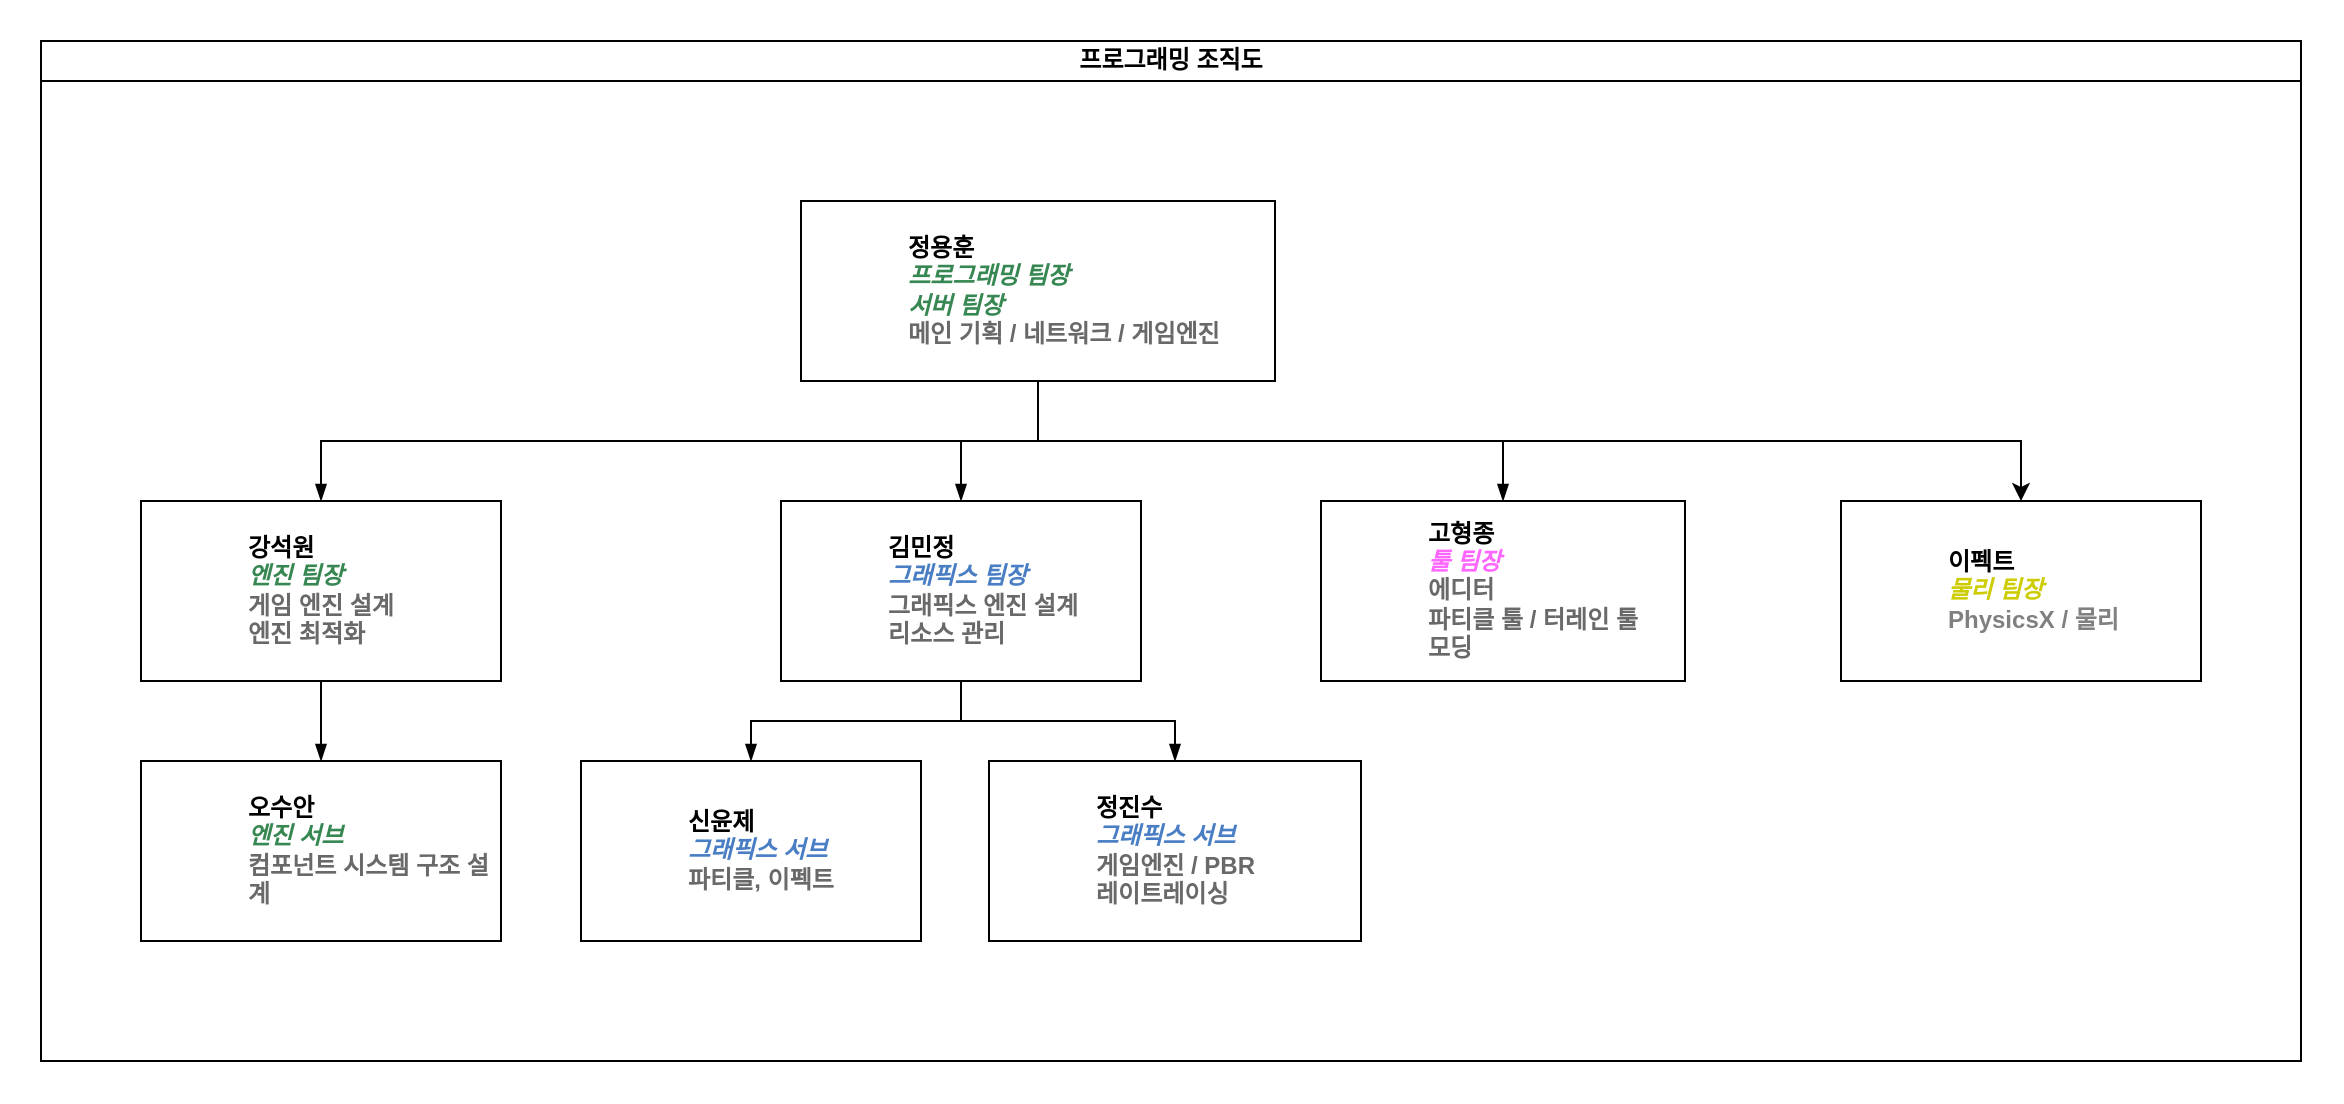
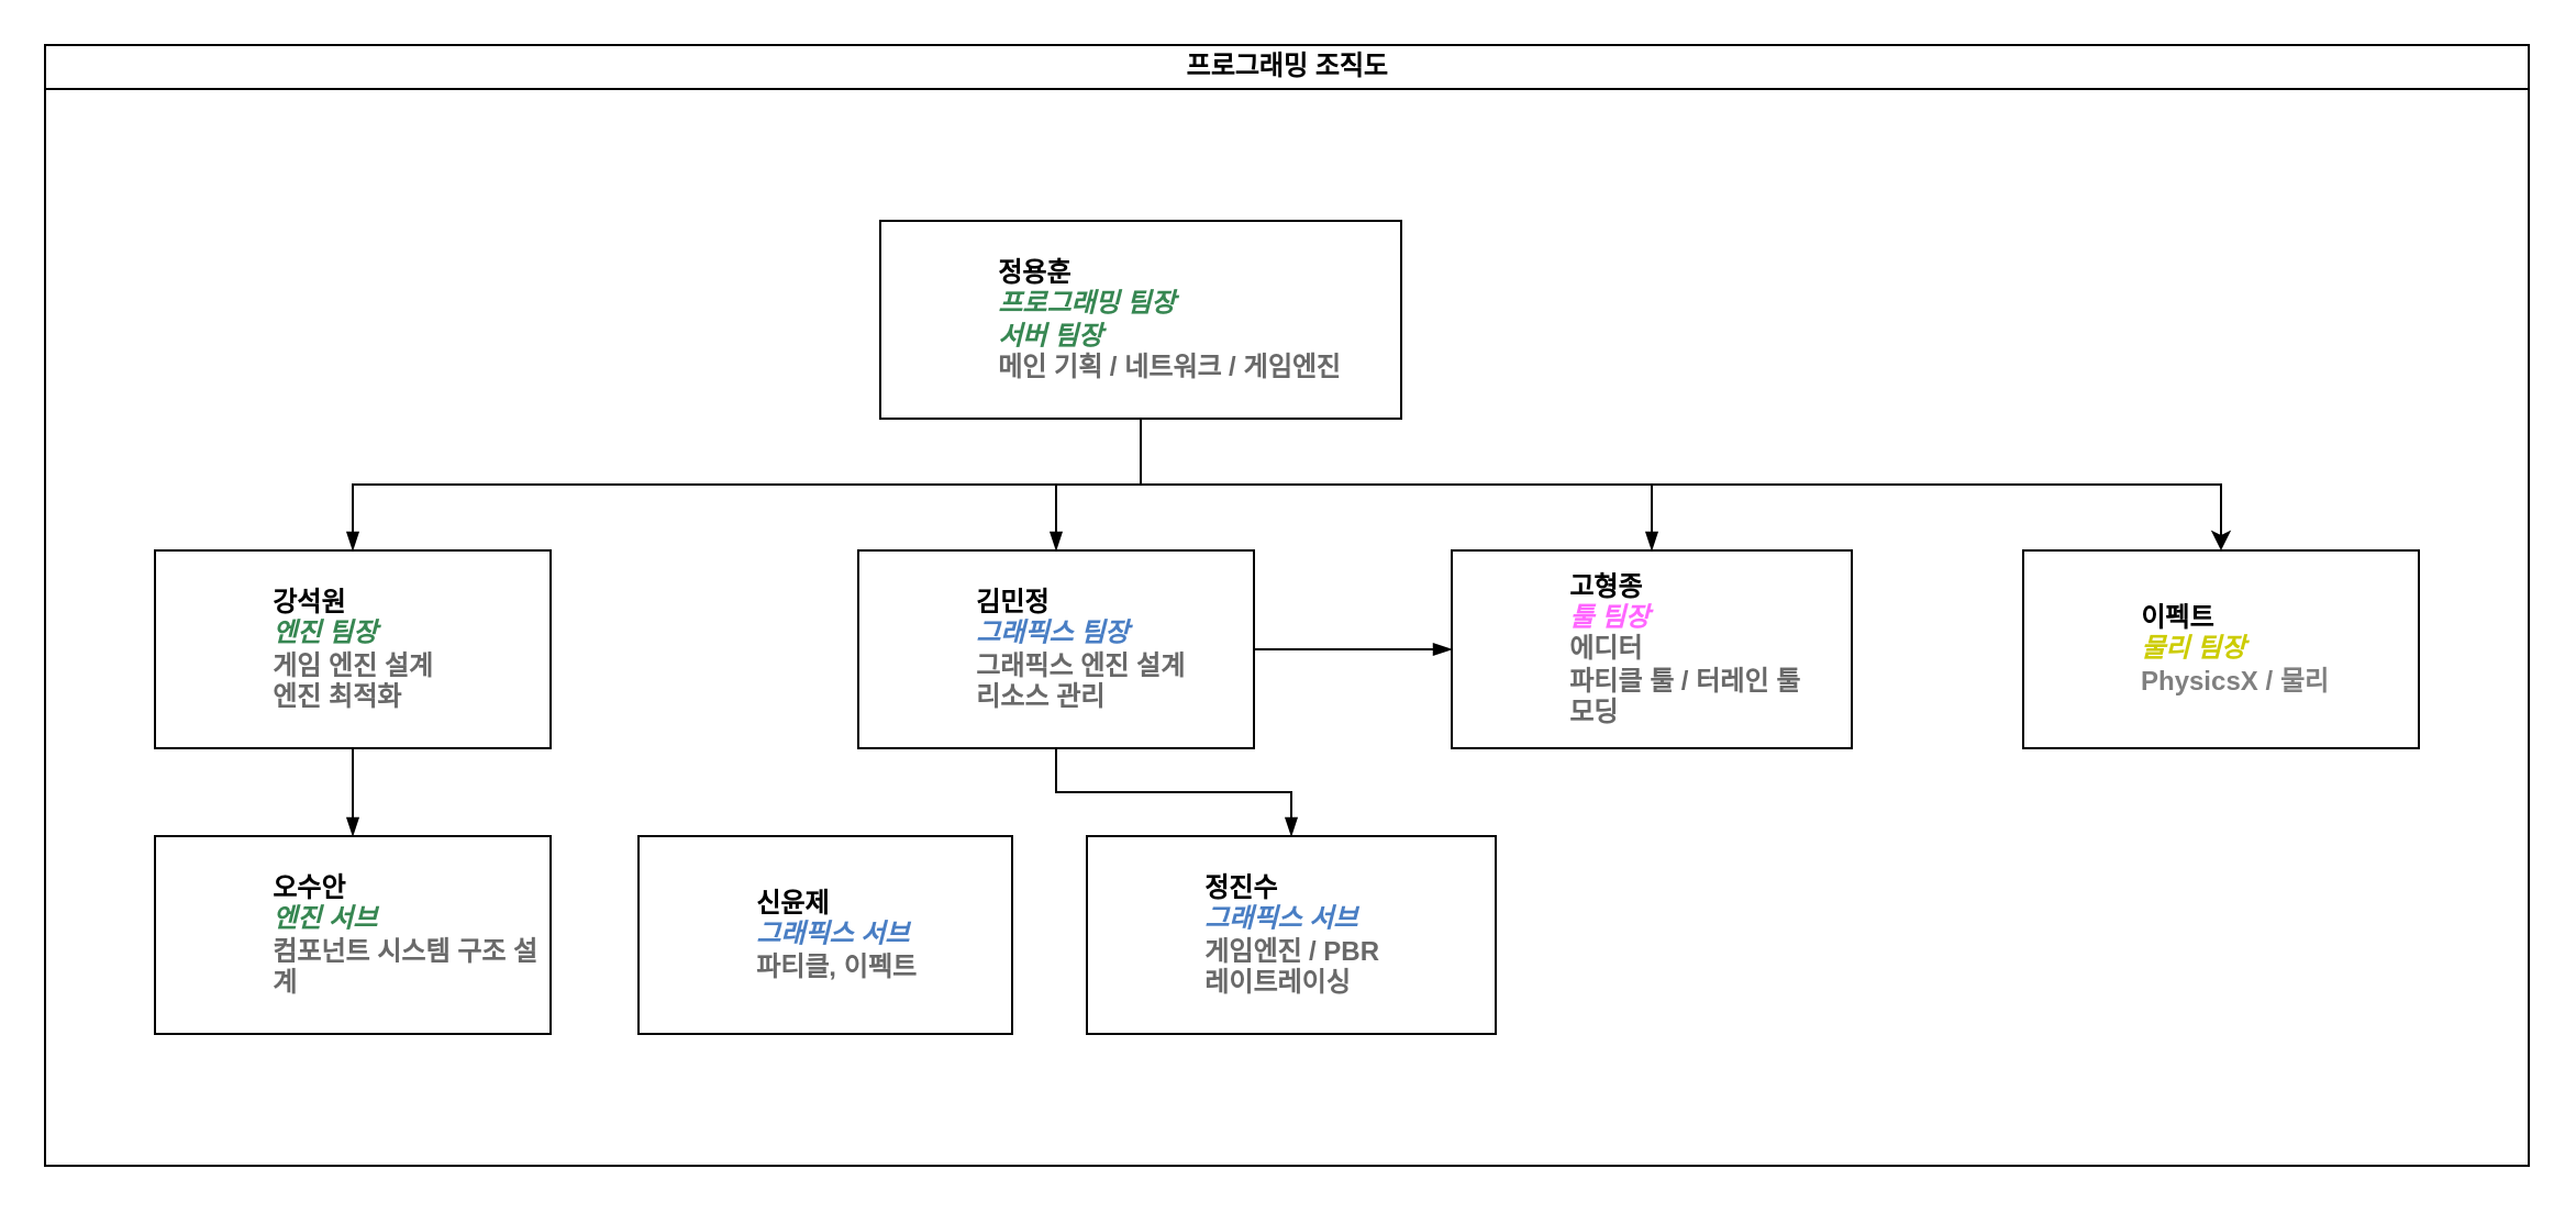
  <mxCell id="0" />
  <mxCell id="1" parent="0" />
  <mxCell id="2" value="프로그래밍 조직도" style="swimlane;html=1;startSize=20;horizontal=1;containerType=tree;glass=0;" parent="1" vertex="1"><mxGeometry x="20" y="20" width="1130" height="510" as="geometry" /></mxCell>
  <mxCell id="3" value="정용훈&lt;br&gt;&lt;font color=&quot;#378752&quot;&gt;&lt;i style=&quot;&quot;&gt;프로그래밍 팀장&lt;/i&gt;&lt;br&gt;&lt;i style=&quot;&quot;&gt;서버 팀장&lt;/i&gt;&lt;/font&gt;&lt;br&gt;&lt;font color=&quot;#696969&quot;&gt;메인 기획 / 네트워크 / 게임엔진&lt;/font&gt;" style="label;image=https://cdn3.iconfinder.com/data/icons/user-avatars-1/512/users-3-128.png;whiteSpace=wrap;html=1;rounded=0;glass=0;treeMoving=1;treeFolding=1;" parent="2" vertex="1"><mxGeometry x="380" y="80" width="237" height="90" as="geometry" /></mxCell>
  <mxCell id="4" value="" style="endArrow=blockThin;endFill=1;fontSize=11;edgeStyle=elbowEdgeStyle;elbow=vertical;rounded=0;" parent="2" source="3" target="5" edge="1"><mxGeometry relative="1" as="geometry" /></mxCell>
  <mxCell id="5" value="강석원&lt;br&gt;&lt;font style=&quot;font-style: italic;&quot; color=&quot;#378752&quot;&gt;엔진 팀장&lt;/font&gt;&lt;br&gt;&lt;font style=&quot;&quot; color=&quot;#696969&quot;&gt;게임 엔진 설계&lt;br&gt;엔진 최적화&lt;/font&gt;" style="label;image=https://cdn3.iconfinder.com/data/icons/user-avatars-1/512/users-10-3-128.png;whiteSpace=wrap;html=1;rounded=0;glass=0;treeFolding=1;treeMoving=1;" parent="2" vertex="1"><mxGeometry x="50" y="230" width="180" height="90" as="geometry" /></mxCell>
  <mxCell id="6" value="" style="endArrow=blockThin;endFill=1;fontSize=11;edgeStyle=elbowEdgeStyle;elbow=vertical;rounded=0;" parent="2" source="3" target="7" edge="1"><mxGeometry relative="1" as="geometry" /></mxCell>
  <mxCell id="7" value="김민정&lt;br&gt;&lt;font color=&quot;#497ec4&quot; style=&quot;font-style: italic;&quot;&gt;그래픽스 팀장&lt;/font&gt;&lt;br&gt;&lt;font style=&quot;&quot; color=&quot;#696969&quot;&gt;그래픽스 엔진 설계&lt;br&gt;리소스 관리&lt;/font&gt;" style="label;image=https://cdn3.iconfinder.com/data/icons/user-avatars-1/512/users-9-2-128.png;whiteSpace=wrap;html=1;rounded=0;glass=0;treeFolding=1;treeMoving=1;" parent="2" vertex="1"><mxGeometry x="370" y="230" width="180" height="90" as="geometry" /></mxCell>
  <mxCell id="8" value="" style="endArrow=blockThin;endFill=1;fontSize=11;edgeStyle=elbowEdgeStyle;elbow=vertical;rounded=0;" parent="2" source="3" target="9" edge="1"><mxGeometry relative="1" as="geometry" /></mxCell>
  <mxCell id="9" value="고형종&lt;br&gt;&lt;font color=&quot;#ff66ff&quot; style=&quot;font-style: italic;&quot;&gt;툴 팀장&lt;/font&gt;&lt;br&gt;&lt;font style=&quot;&quot; color=&quot;#696969&quot;&gt;에디터&lt;br&gt;파티클 툴 / 터레인 툴&lt;br&gt;모딩&lt;/font&gt;" style="label;image=https://cdn3.iconfinder.com/data/icons/user-avatars-1/512/users-2-128.png;whiteSpace=wrap;html=1;rounded=0;glass=0;" parent="2" vertex="1"><mxGeometry x="640" y="230" width="182" height="90" as="geometry" /></mxCell>
  <mxCell id="10" value="" style="endArrow=blockThin;endFill=1;fontSize=11;edgeStyle=elbowEdgeStyle;elbow=vertical;rounded=0;" edge="1" target="11" source="5" parent="2"><mxGeometry relative="1" as="geometry"><mxPoint x="457" y="230" as="sourcePoint" /></mxGeometry></mxCell>
  <mxCell id="11" value="오수안&lt;br&gt;&lt;font style=&quot;font-style: italic;&quot; color=&quot;#378752&quot;&gt;엔진 서브&lt;/font&gt;&lt;br&gt;&lt;font style=&quot;&quot; color=&quot;#696969&quot;&gt;컴포넌트 시스템 구조 설계&lt;/font&gt;" style="label;image=https://cdn3.iconfinder.com/data/icons/user-avatars-1/512/users-10-3-128.png;whiteSpace=wrap;html=1;rounded=0;glass=0;treeFolding=1;treeMoving=1;" vertex="1" parent="2"><mxGeometry x="50" y="360" width="180" height="90" as="geometry" /></mxCell>
  <mxCell id="12" value="" style="endArrow=blockThin;endFill=1;fontSize=11;edgeStyle=elbowEdgeStyle;elbow=vertical;rounded=0;" edge="1" target="13" source="7" parent="2"><mxGeometry relative="1" as="geometry"><mxPoint x="457" y="230" as="sourcePoint" /></mxGeometry></mxCell>
  <mxCell id="13" value="정진수&lt;br&gt;&lt;font color=&quot;#497ec4&quot;&gt;&lt;i style=&quot;&quot;&gt;그래픽스 서브&lt;/i&gt;&lt;br&gt;&lt;/font&gt;&lt;font color=&quot;#696969&quot;&gt;게임엔진 / PBR &lt;br&gt;레이트레이싱&lt;/font&gt;" style="label;image=https://cdn3.iconfinder.com/data/icons/user-avatars-1/512/users-9-2-128.png;whiteSpace=wrap;html=1;rounded=0;glass=0;treeFolding=1;treeMoving=1;" vertex="1" parent="2"><mxGeometry x="474" y="360" width="186" height="90" as="geometry" /></mxCell>
- <mxCell id="14" value="" style="endArrow=blockThin;endFill=1;fontSize=11;edgeStyle=elbowEdgeStyle;elbow=vertical;rounded=0;" edge="1" target="15" source="7" parent="2"><mxGeometry relative="1" as="geometry"><mxPoint x="474" y="230" as="sourcePoint" /></mxGeometry></mxCell>
+ <mxCell id="14" value="" style="endArrow=blockThin;endFill=1;fontSize=11;edgeStyle=elbowEdgeStyle;elbow=vertical;rounded=0;" edge="1" target="9" source="7" parent="2"><mxGeometry relative="1" as="geometry"><mxPoint x="474" y="230" as="sourcePoint" /></mxGeometry></mxCell>
  <mxCell id="15" value="신윤제&lt;br&gt;&lt;font color=&quot;#497ec4&quot; style=&quot;font-style: italic;&quot;&gt;그래픽스 서브&lt;/font&gt;&lt;br&gt;&lt;font style=&quot;&quot; color=&quot;#696969&quot;&gt;파티클, 이펙트&lt;/font&gt;" style="label;image=https://cdn3.iconfinder.com/data/icons/user-avatars-1/512/users-9-2-128.png;whiteSpace=wrap;html=1;rounded=0;glass=0;treeFolding=1;treeMoving=1;" vertex="1" parent="2"><mxGeometry x="270" y="360" width="170" height="90" as="geometry" /></mxCell>
  <mxCell id="16" value="" style="edgeStyle=orthogonalEdgeStyle;rounded=0;orthogonalLoop=1;jettySize=auto;html=1;exitX=0.5;exitY=1;exitDx=0;exitDy=0;" edge="1" source="3" target="17" parent="2"><mxGeometry relative="1" as="geometry" /></mxCell>
  <mxCell id="17" value="이펙트&lt;br&gt;&lt;font color=&quot;#cccc00&quot;&gt;&lt;font style=&quot;font-style: italic;&quot;&gt;물리 팀장&lt;/font&gt;&lt;br&gt;&lt;/font&gt;&lt;font style=&quot;&quot; color=&quot;#808080&quot;&gt;PhysicsX / 물리&lt;/font&gt;" style="label;image=https://cdn3.iconfinder.com/data/icons/user-avatars-1/512/users-3-128.png;whiteSpace=wrap;html=1;rounded=0;glass=0;treeMoving=1;treeFolding=1;" vertex="1" parent="2"><mxGeometry x="900" y="230" width="180" height="90" as="geometry" /></mxCell>
